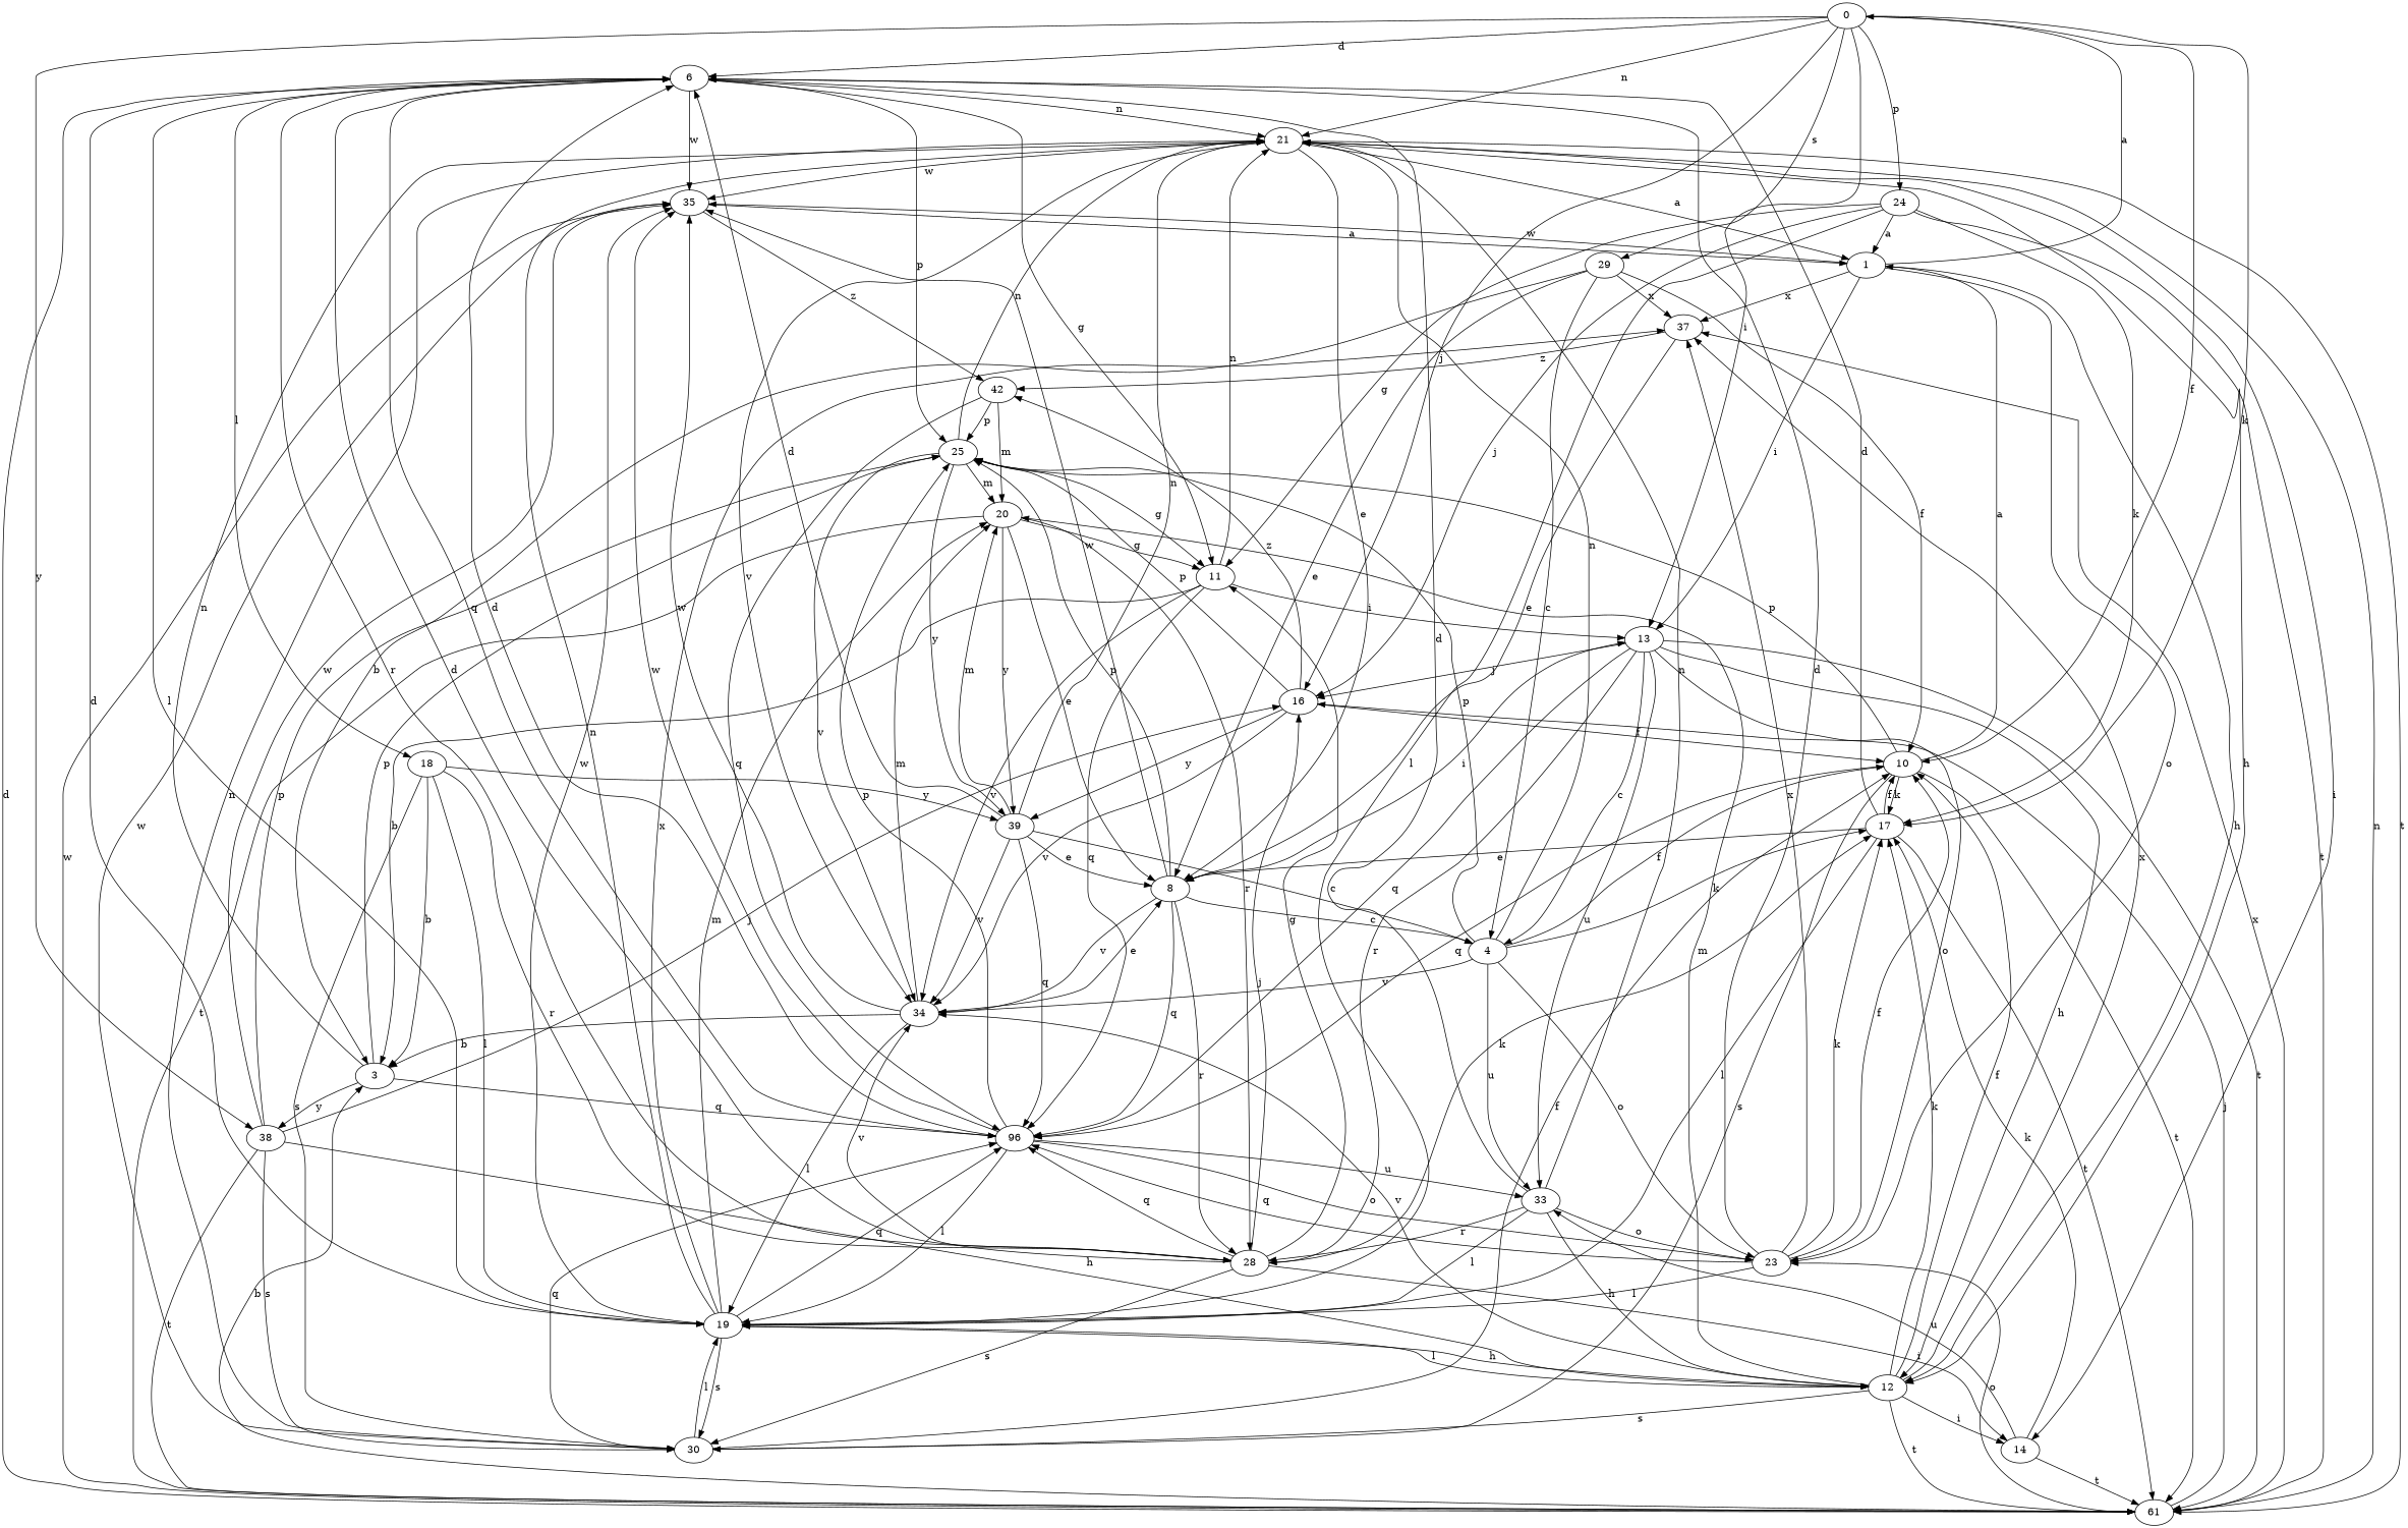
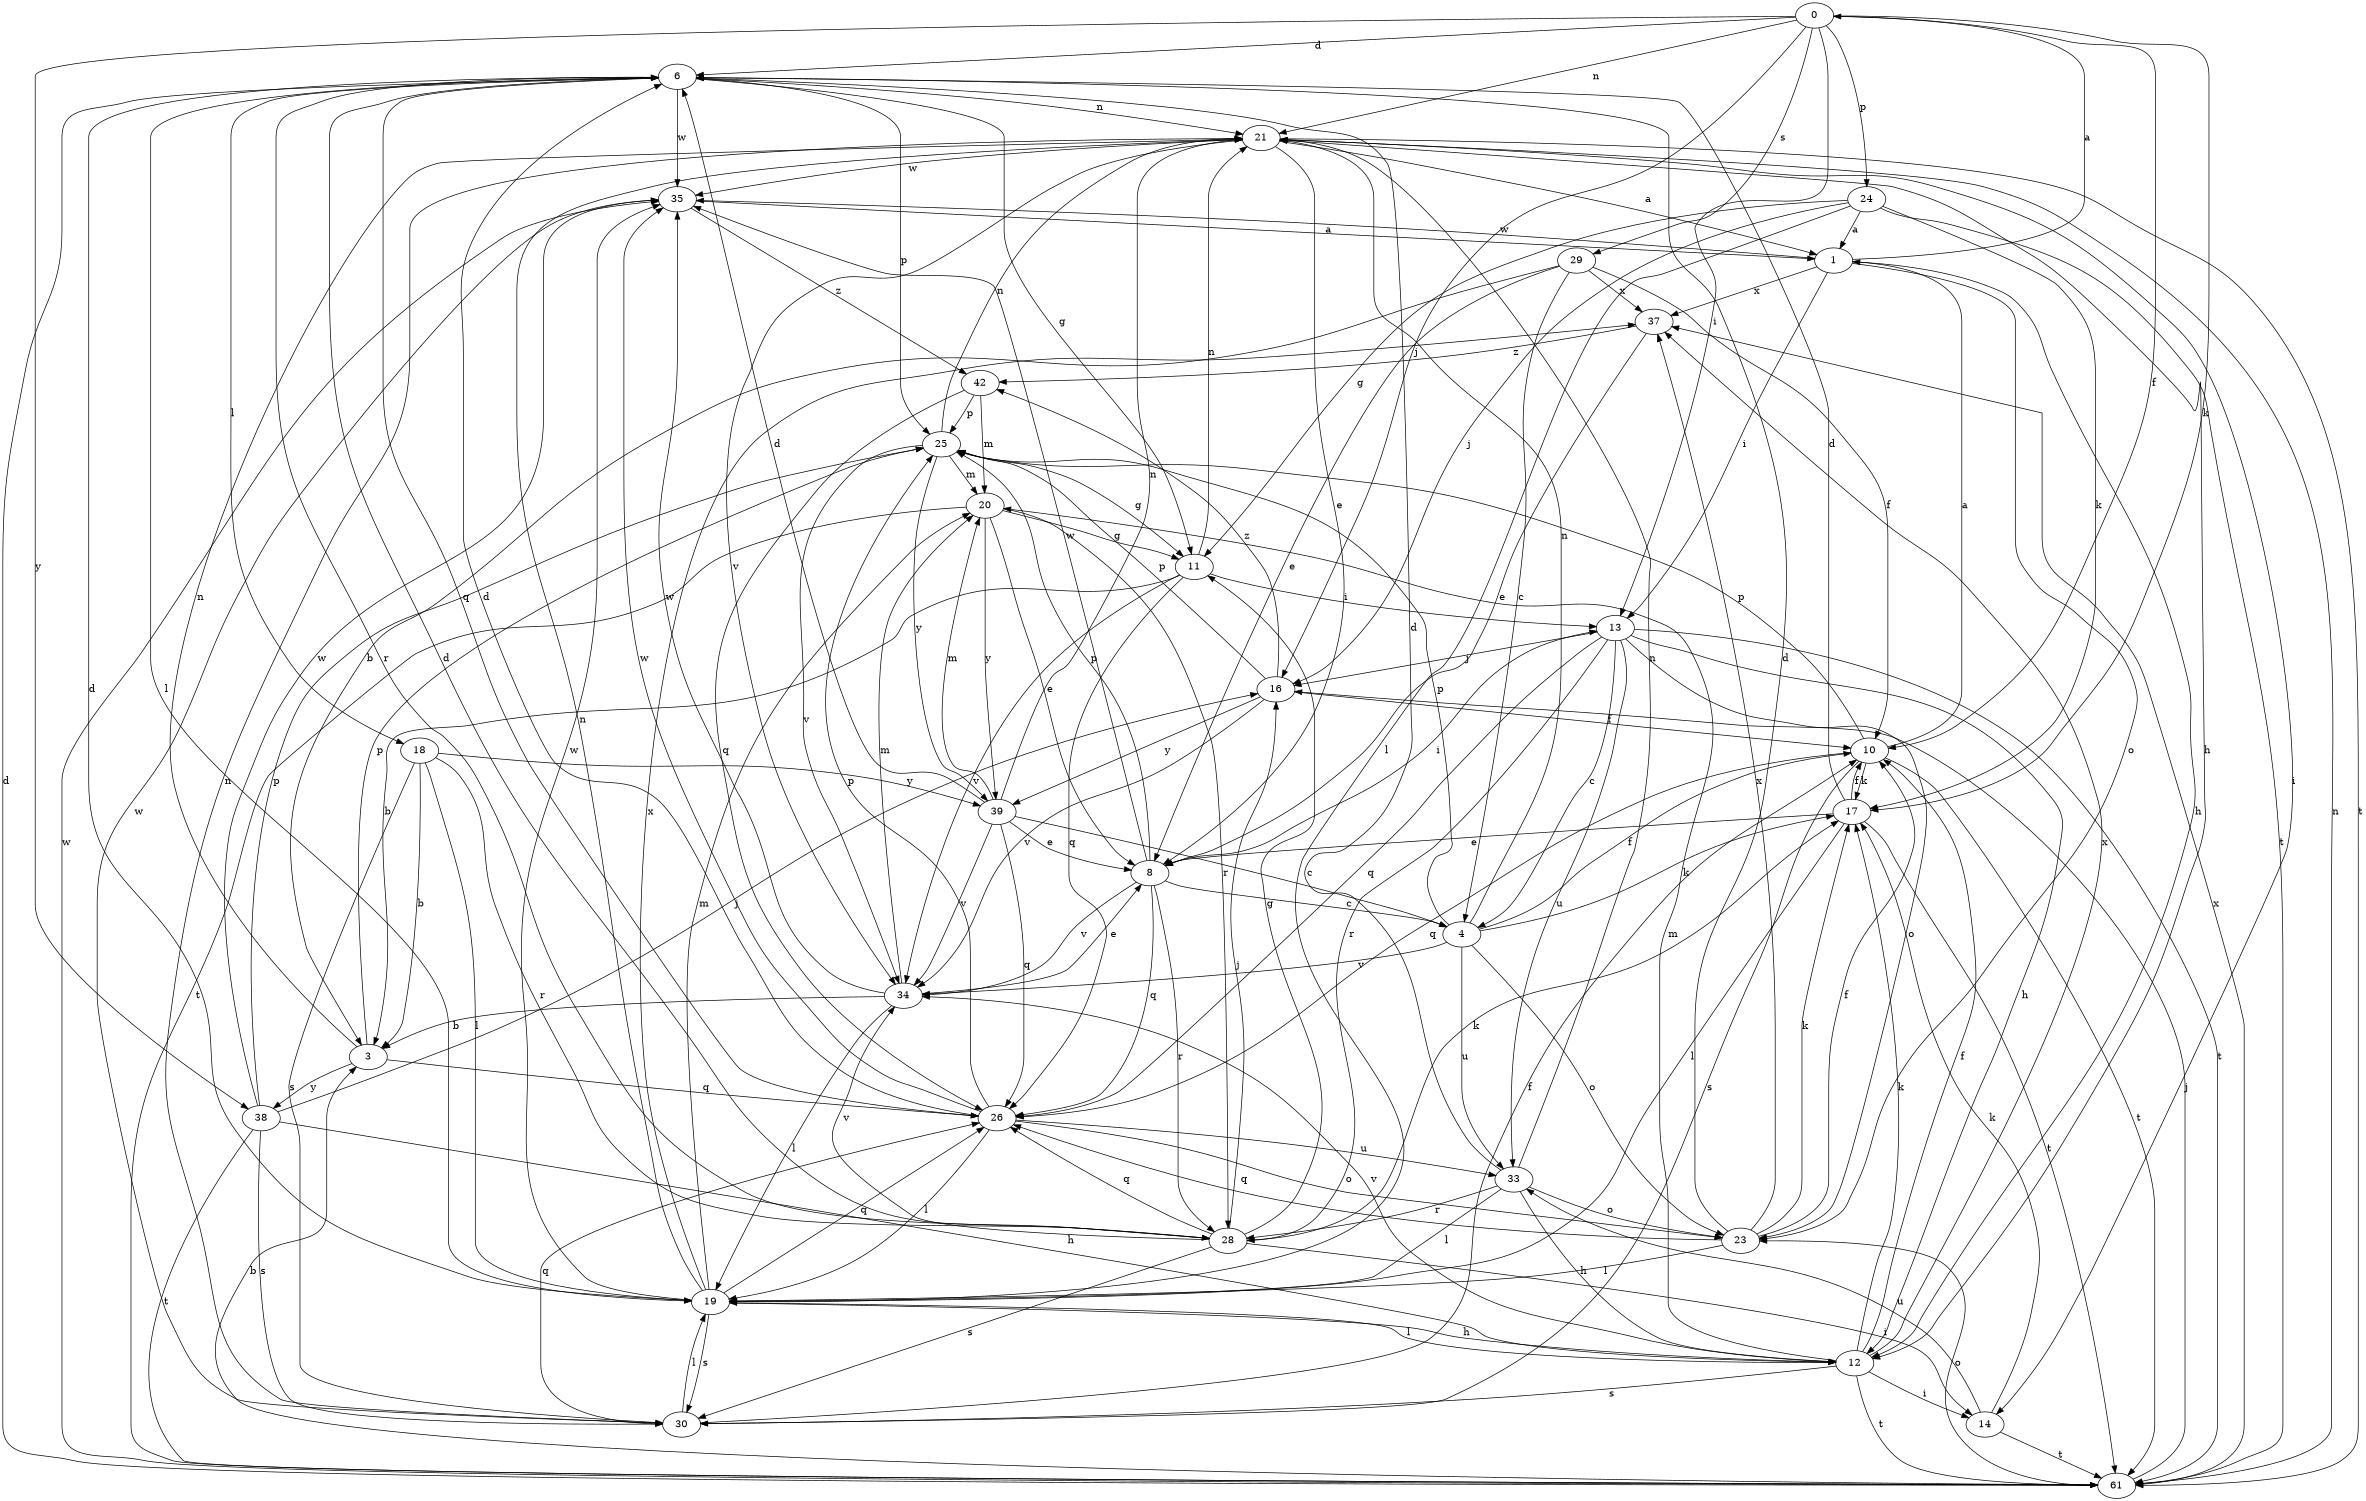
  strict digraph {
    0
    6
    10
    13
    16
    17
    21
    24
    29
    38
    35
    25
-   26 [label=96]
+   26
    11
    18
    19
    28
    1
    30
    n20 [label=61]
    12
    23
    4
    33
    34
    39
    42
    8
    14
    37
    3
    20
    0 -> 6 [label=d]
    0 -> 10 [label=f]
    0 -> 13 [label=i]
    0 -> 16 [label=j]
    0 -> 17 [label=k]
    0 -> 21 [label=n]
    0 -> 24 [label=p]
    0 -> 29 [label=s]
    0 -> 38 [label=y]
    6 -> 21 [label=n]
    6 -> 35 [label=w]
    6 -> 25 [label=p]
    6 -> 26 [label=q]
    6 -> 11 [label=g]
    6 -> 18 [label=l]
    6 -> 19 [label=l]
    6 -> 28 [label=r]
    10 -> 17 [label=k]
    10 -> 25 [label=p]
    10 -> 26 [label=q]
    10 -> 1 [label=a]
    10 -> 30 [label=s]
    10 -> n20 [label=t]
    13 -> 16 [label=j]
    13 -> 26 [label=q]
    13 -> 28 [label=r]
    13 -> n20 [label=t]
    13 -> 12 [label=h]
    13 -> 23 [label=o]
    13 -> 4 [label=c]
    13 -> 33 [label=u]
    16 -> 10 [label=f]
    16 -> 25 [label=p]
    16 -> 34 [label=v]
    16 -> 39 [label=y]
    16 -> 42 [label=z]
    17 -> 6 [label=d]
    17 -> 10 [label=f]
    17 -> 19 [label=l]
    17 -> n20 [label=t]
    17 -> 8 [label=e]
    21 -> 35 [label=w]
    21 -> 1 [label=a]
    21 -> n20 [label=t]
    21 -> 12 [label=h]
    21 -> 34 [label=v]
    21 -> 8 [label=e]
    21 -> 14 [label=i]
    24 -> 16 [label=j]
    24 -> 17 [label=k]
    24 -> 11 [label=g]
    24 -> 19 [label=l]
    24 -> 1 [label=a]
    24 -> n20 [label=t]
    29 -> 10 [label=f]
    29 -> 4 [label=c]
    29 -> 8 [label=e]
    29 -> 37 [label=x]
    29 -> 3 [label=b]
    38 -> 16 [label=j]
    38 -> 35 [label=w]
    38 -> 25 [label=p]
    38 -> 30 [label=s]
    38 -> n20 [label=t]
    38 -> 12 [label=h]
    35 -> 1 [label=a]
    35 -> 42 [label=z]
    25 -> 21 [label=n]
    25 -> 11 [label=g]
    25 -> 34 [label=v]
    25 -> 39 [label=y]
    25 -> 20 [label=m]
    26 -> 6 [label=d]
    26 -> 35 [label=w]
    26 -> 25 [label=p]
    26 -> 19 [label=l]
    26 -> 23 [label=o]
    26 -> 33 [label=u]
    11 -> 13 [label=i]
    11 -> 21 [label=n]
    11 -> 26 [label=q]
    11 -> 34 [label=v]
    11 -> 3 [label=b]
    18 -> 19 [label=l]
    18 -> 28 [label=r]
    18 -> 30 [label=s]
    18 -> 39 [label=y]
    18 -> 3 [label=b]
    19 -> 6 [label=d]
    19 -> 21 [label=n]
    19 -> 35 [label=w]
    19 -> 26 [label=q]
    19 -> 30 [label=s]
    19 -> 12 [label=h]
    19 -> 37 [label=x]
    19 -> 20 [label=m]
    28 -> 6 [label=d]
    28 -> 16 [label=j]
    28 -> 17 [label=k]
    28 -> 26 [label=q]
    28 -> 11 [label=g]
    28 -> 30 [label=s]
    28 -> 34 [label=v]
    28 -> 14 [label=i]
    1 -> 0 [label=a]
    1 -> 13 [label=i]
    1 -> 35 [label=w]
    1 -> 12 [label=h]
    1 -> 23 [label=o]
    1 -> 37 [label=x]
    30 -> 10 [label=f]
    30 -> 21 [label=n]
    30 -> 35 [label=w]
    30 -> 26 [label=q]
    30 -> 19 [label=l]
    n20 -> 6 [label=d]
    n20 -> 16 [label=j]
    n20 -> 21 [label=n]
    n20 -> 35 [label=w]
    n20 -> 23 [label=o]
    n20 -> 37 [label=x]
    n20 -> 3 [label=b]
    12 -> 10 [label=f]
    12 -> 17 [label=k]
    12 -> 19 [label=l]
    12 -> 30 [label=s]
    12 -> n20 [label=t]
    12 -> 34 [label=v]
    12 -> 14 [label=i]
    12 -> 37 [label=x]
    12 -> 20 [label=m]
    23 -> 6 [label=d]
    23 -> 10 [label=f]
    23 -> 17 [label=k]
    23 -> 26 [label=q]
    23 -> 19 [label=l]
    23 -> 37 [label=x]
    4 -> 10 [label=f]
    4 -> 17 [label=k]
    4 -> 21 [label=n]
    4 -> 25 [label=p]
    4 -> 23 [label=o]
    4 -> 33 [label=u]
    4 -> 34 [label=v]
    33 -> 6 [label=d]
    33 -> 21 [label=n]
    33 -> 19 [label=l]
    33 -> 28 [label=r]
    33 -> 12 [label=h]
    33 -> 23 [label=o]
    34 -> 35 [label=w]
    34 -> 19 [label=l]
    34 -> 8 [label=e]
    34 -> 3 [label=b]
    34 -> 20 [label=m]
    39 -> 6 [label=d]
    39 -> 21 [label=n]
    39 -> 26 [label=q]
    39 -> 4 [label=c]
    39 -> 34 [label=v]
    39 -> 8 [label=e]
    39 -> 20 [label=m]
    42 -> 25 [label=p]
    42 -> 26 [label=q]
    42 -> 20 [label=m]
    8 -> 13 [label=i]
    8 -> 35 [label=w]
    8 -> 25 [label=p]
    8 -> 26 [label=q]
    8 -> 28 [label=r]
    8 -> 4 [label=c]
    8 -> 34 [label=v]
    14 -> 17 [label=k]
    14 -> n20 [label=t]
    14 -> 33 [label=u]
    37 -> 42 [label=z]
    37 -> 8 [label=e]
    3 -> 21 [label=n]
    3 -> 38 [label=y]
    3 -> 25 [label=p]
    3 -> 26 [label=q]
    20 -> 11 [label=g]
    20 -> 28 [label=r]
    20 -> n20 [label=t]
    20 -> 39 [label=y]
    20 -> 8 [label=e]
  }
